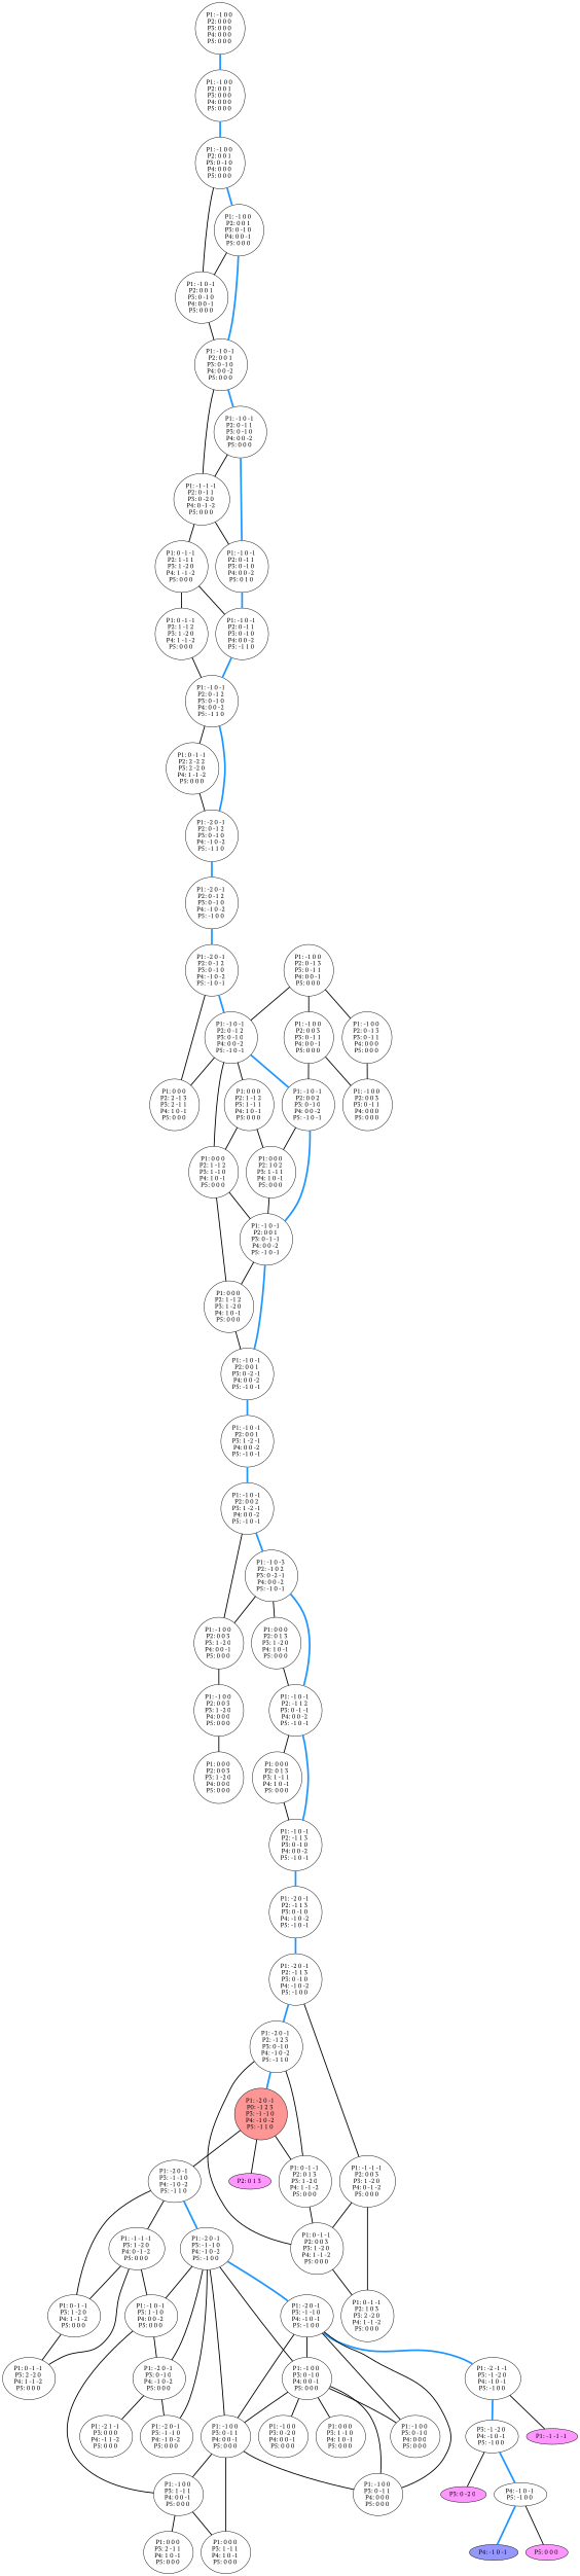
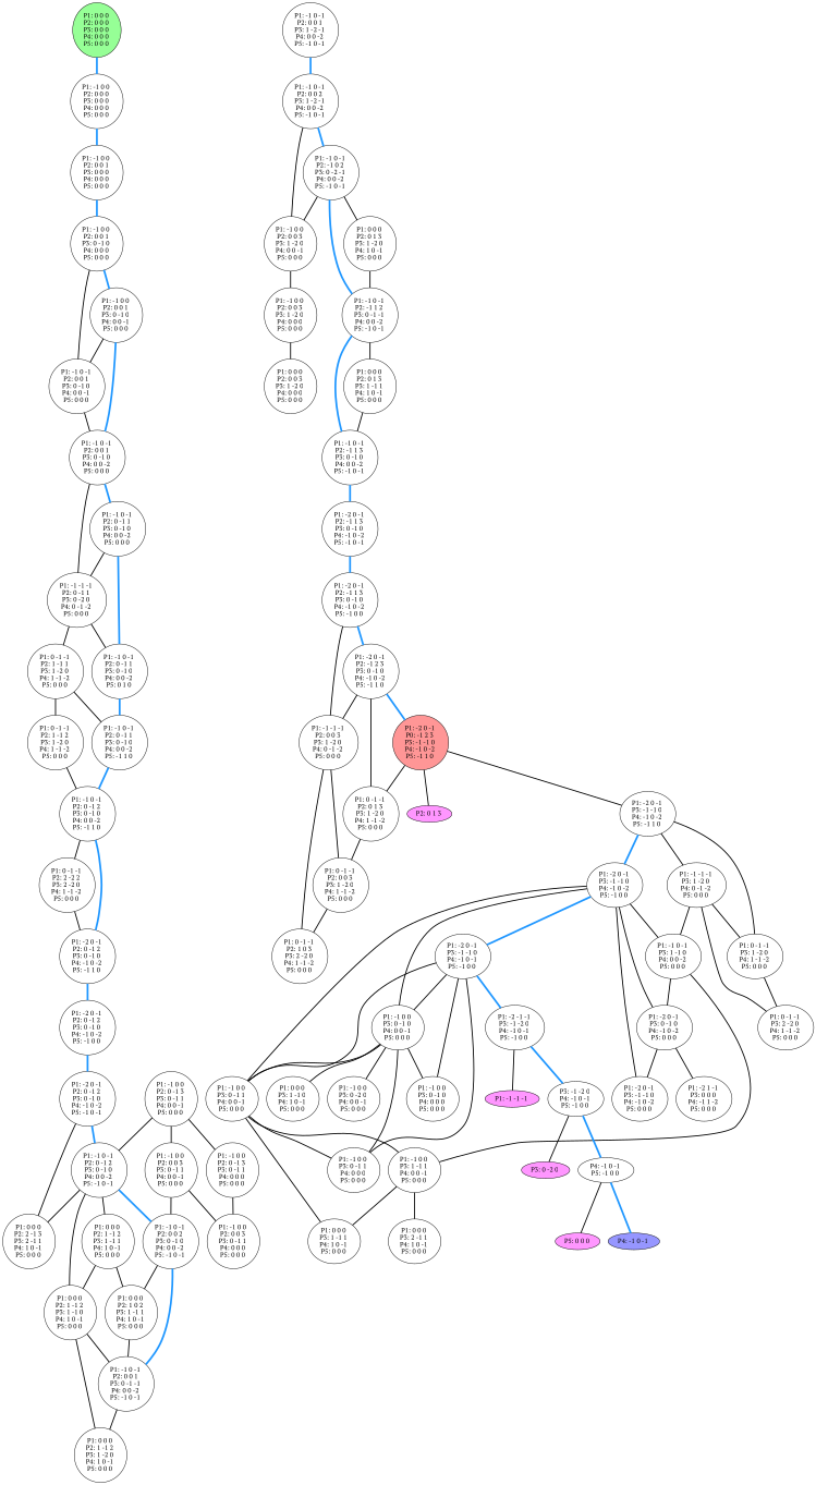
  graph {
    color=black
    fontname="PT Serif"
    node [fontname="PT Serif"]
    edge [color=black fontname="PT Serif" style=bold]
+   n1 [fillcolor="#96FF96" label="P1: 0 0 0 \nP2: 0 0 0 \nP3: 0 0 0 \nP4: 0 0 0 \nP5: 0 0 0 \n" style=filled]
    n2 [label="P1: -1 0 0 \nP2: 0 0 0 \nP3: 0 0 0 \nP4: 0 0 0 \nP5: 0 0 0 \n"]
    n3 [label="P1: -1 0 0 \nP2: 0 0 1 \nP3: 0 0 0 \nP4: 0 0 0 \nP5: 0 0 0 \n"]
    n4 [label="P1: -1 0 0 \nP2: 0 0 1 \nP3: 0 -1 0 \nP4: 0 0 0 \nP5: 0 0 0 \n"]
    n5 [label="P1: -1 0 0 \nP2: 0 0 1 \nP3: 0 -1 0 \nP4: 0 0 -1 \nP5: 0 0 0 \n"]
    n6 [label="P1: -1 0 -1 \nP2: 0 0 1 \nP3: 0 -1 0 \nP4: 0 0 -1 \nP5: 0 0 0 \n"]
    n7 [label="P1: -1 0 -1 \nP2: 0 0 1 \nP3: 0 -1 0 \nP4: 0 0 -2 \nP5: 0 0 0 \n"]
    n8 [label="P1: -1 0 -1 \nP2: 0 -1 1 \nP3: 0 -1 0 \nP4: 0 0 -2 \nP5: 0 0 0 \n"]
    n9 [label="P1: -1 -1 -1 \nP2: 0 -1 1 \nP3: 0 -2 0 \nP4: 0 -1 -2 \nP5: 0 0 0 \n"]
    n10 [label="P1: -1 0 -1 \nP2: 0 -1 1 \nP3: 0 -1 0 \nP4: 0 0 -2 \nP5: 0 1 0 \n"]
    n11 [label="P1: 0 -1 -1 \nP2: 1 -1 1 \nP3: 1 -2 0 \nP4: 1 -1 -2 \nP5: 0 0 0 \n"]
    n12 [label="P1: -1 0 -1 \nP2: 0 -1 1 \nP3: 0 -1 0 \nP4: 0 0 -2 \nP5: -1 1 0 \n"]
    n13 [label="P1: 0 -1 -1 \nP2: 1 -1 2 \nP3: 1 -2 0 \nP4: 1 -1 -2 \nP5: 0 0 0 \n"]
    n14 [label="P1: -1 0 -1 \nP2: 0 -1 2 \nP3: 0 -1 0 \nP4: 0 0 -2 \nP5: -1 1 0 \n"]
    n15 [label="P1: 0 -1 -1 \nP2: 2 -2 2 \nP3: 2 -2 0 \nP4: 1 -1 -2 \nP5: 0 0 0 \n"]
    n16 [label="P1: -2 0 -1 \nP2: 0 -1 2 \nP3: 0 -1 0 \nP4: -1 0 -2 \nP5: -1 1 0 \n"]
    n17 [label="P1: -2 0 -1 \nP2: 0 -1 2 \nP3: 0 -1 0 \nP4: -1 0 -2 \nP5: -1 0 0 \n"]
    n18 [label="P1: -2 0 -1 \nP2: 0 -1 2 \nP3: 0 -1 0 \nP4: -1 0 -2 \nP5: -1 0 -1 \n"]
    n19 [label="P1: -1 0 -1 \nP2: 0 -1 2 \nP3: 0 -1 0 \nP4: 0 0 -2 \nP5: -1 0 -1 \n"]
    n20 [label="P1: 0 0 0 \nP2: 2 -1 3 \nP3: 2 -1 1 \nP4: 1 0 -1 \nP5: 0 0 0 \n"]
    n21 [label="P1: -1 0 0 \nP2: 0 -1 3 \nP3: 0 -1 1 \nP4: 0 0 -1 \nP5: 0 0 0 \n"]
    n22 [label="P1: -1 0 0 \nP2: 0 0 3 \nP3: 0 -1 1 \nP4: 0 0 -1 \nP5: 0 0 0 \n"]
    n23 [label="P1: -1 0 0 \nP2: 0 -1 3 \nP3: 0 -1 1 \nP4: 0 0 0 \nP5: 0 0 0 \n"]
    n24 [label="P1: -1 0 -1 \nP2: 0 0 2 \nP3: 0 -1 0 \nP4: 0 0 -2 \nP5: -1 0 -1 \n"]
    n25 [label="P1: 0 0 0 \nP2: 1 -1 2 \nP3: 1 -1 1 \nP4: 1 0 -1 \nP5: 0 0 0 \n"]
    n26 [label="P1: 0 0 0 \nP2: 1 -1 2 \nP3: 1 -1 0 \nP4: 1 0 -1 \nP5: 0 0 0 \n"]
    n27 [label="P1: -1 0 0 \nP2: 0 0 3 \nP3: 0 -1 1 \nP4: 0 0 0 \nP5: 0 0 0 \n"]
    n28 [label="P1: 0 0 0 \nP2: 1 0 2 \nP3: 1 -1 1 \nP4: 1 0 -1 \nP5: 0 0 0 \n"]
    n29 [label="P1: -1 0 -1 \nP2: 0 0 1 \nP3: 0 -1 -1 \nP4: 0 0 -2 \nP5: -1 0 -1 \n"]
    n30 [label="P1: 0 0 0 \nP2: 1 -1 2 \nP3: 1 -2 0 \nP4: 1 0 -1 \nP5: 0 0 0 \n"]
-   n31 [label="P1: -1 0 -1 \nP2: 0 0 1 \nP3: 0 -2 -1 \nP4: 0 0 -2 \nP5: -1 0 -1 \n"]
    n32 [label="P1: -1 0 -1 \nP2: 0 0 1 \nP3: 1 -2 -1 \nP4: 0 0 -2 \nP5: -1 0 -1 \n"]
    n33 [label="P1: -1 0 -1 \nP2: 0 0 2 \nP3: 1 -2 -1 \nP4: 0 0 -2 \nP5: -1 0 -1 \n"]
-   n34 [label="P1: -1 0 -3 \nP2: -1 0 2 \nP3: 0 -2 -1 \nP4: 0 0 -2 \nP5: -1 0 -1 \n"]
+   n34 [label="P1: -1 0 -1 \nP2: -1 0 2 \nP3: 0 -2 -1 \nP4: 0 0 -2 \nP5: -1 0 -1 \n"]
    n35 [label="P1: -1 0 0 \nP2: 0 0 3 \nP3: 1 -2 0 \nP4: 0 0 -1 \nP5: 0 0 0 \n"]
    n36 [label="P1: 0 0 0 \nP2: 0 1 3 \nP3: 1 -2 0 \nP4: 1 0 -1 \nP5: 0 0 0 \n"]
    n37 [label="P1: -1 0 -1 \nP2: -1 1 2 \nP3: 0 -1 -1 \nP4: 0 0 -2 \nP5: -1 0 -1 \n"]
    n38 [label="P1: -1 0 0 \nP2: 0 0 3 \nP3: 1 -2 0 \nP4: 0 0 0 \nP5: 0 0 0 \n"]
    n39 [label="P1: 0 0 0 \nP2: 0 1 3 \nP3: 1 -1 1 \nP4: 1 0 -1 \nP5: 0 0 0 \n"]
    n40 [label="P1: -1 0 -1 \nP2: -1 1 3 \nP3: 0 -1 0 \nP4: 0 0 -2 \nP5: -1 0 -1 \n"]
    n41 [label="P1: 0 0 0 \nP2: 0 0 3 \nP3: 1 -2 0 \nP4: 0 0 0 \nP5: 0 0 0 \n"]
    n42 [label="P1: -2 0 -1 \nP2: -1 1 3 \nP3: 0 -1 0 \nP4: -1 0 -2 \nP5: -1 0 -1 \n"]
    n43 [label="P1: -2 0 -1 \nP2: -1 1 3 \nP3: 0 -1 0 \nP4: -1 0 -2 \nP5: -1 0 0 \n"]
    n44 [label="P1: -2 0 -1 \nP2: -1 2 3 \nP3: 0 -1 0 \nP4: -1 0 -2 \nP5: -1 1 0 \n"]
    n45 [label="P1: -1 -1 -1 \nP2: 0 0 3 \nP3: 1 -2 0 \nP4: 0 -1 -2 \nP5: 0 0 0 \n"]
    n46 [fillcolor="#FF9696" label="P1: -2 0 -1 \nP0: -1 2 3 \nP3: -1 -1 0 \nP4: -1 0 -2 \nP5: -1 1 0 \n" style=filled]
    n47 [label="P1: 0 -1 -1 \nP2: 0 1 3 \nP3: 1 -2 0 \nP4: 1 -1 -2 \nP5: 0 0 0 \n"]
    n48 [label="P1: 0 -1 -1 \nP2: 0 0 3 \nP3: 1 -2 0 \nP4: 1 -1 -2 \nP5: 0 0 0 \n"]
    n49 [label="P1: 0 -1 -1 \nP2: 1 0 3 \nP3: 2 -2 0 \nP4: 1 -1 -2 \nP5: 0 0 0 \n"]
    n50 [fillcolor="#FF96FF" label="P2: 0 1 3 \n" style=filled]
    n51 [label="P1: -2 0 -1 \nP3: -1 -1 0 \nP4: -1 0 -2 \nP5: -1 1 0 \n"]
    n52 [label="P1: -1 -1 -1 \nP3: 1 -2 0 \nP4: 0 -1 -2 \nP5: 0 0 0 \n"]
    n53 [label="P1: 0 -1 -1 \nP3: 1 -2 0 \nP4: 1 -1 -2 \nP5: 0 0 0 \n"]
    n54 [label="P1: -2 0 -1 \nP3: -1 -1 0 \nP4: -1 0 -2 \nP5: -1 0 0 \n"]
    n55 [label="P1: 0 -1 -1 \nP3: 2 -2 0 \nP4: 1 -1 -2 \nP5: 0 0 0 \n"]
    n56 [label="P1: -1 0 -1 \nP3: 1 -1 0 \nP4: 0 0 -2 \nP5: 0 0 0 \n"]
    n57 [label="P1: -2 0 -1 \nP3: -1 -1 0 \nP4: -1 0 -1 \nP5: -1 0 0 \n"]
    n58 [label="P1: -2 0 -1 \nP3: 0 -1 0 \nP4: -1 0 -2 \nP5: 0 0 0 \n"]
    n59 [label="P1: -1 0 0 \nP3: 0 -1 0 \nP4: 0 0 -1 \nP5: 0 0 0 \n"]
    n60 [label="P1: -2 0 -1 \nP3: -1 -1 0 \nP4: -1 0 -2 \nP5: 0 0 0 \n"]
    n61 [label="P1: -1 0 0 \nP3: 0 -1 1 \nP4: 0 0 -1 \nP5: 0 0 0 \n"]
    n62 [label="P1: -1 0 0 \nP3: 1 -1 1 \nP4: 0 0 -1 \nP5: 0 0 0 \n"]
    n63 [label="P1: -2 -1 -1 \nP3: -1 -2 0 \nP4: -1 0 -1 \nP5: -1 0 0 \n"]
    n64 [label="P1: -1 0 0 \nP3: 0 -1 0 \nP4: 0 0 0 \nP5: 0 0 0 \n"]
    n65 [label="P1: -1 0 0 \nP3: 0 -1 1 \nP4: 0 0 0 \nP5: 0 0 0 \n"]
    n66 [label="P1: -2 1 -1 \nP3: 0 0 0 \nP4: -1 1 -2 \nP5: 0 0 0 \n"]
    n67 [label="P1: -1 0 0 \nP3: 0 -2 0 \nP4: 0 0 -1 \nP5: 0 0 0 \n"]
    n68 [label="P1: 0 0 0 \nP3: 1 -1 0 \nP4: 1 0 -1 \nP5: 0 0 0 \n"]
    n69 [label="P1: 0 0 0 \nP3: 1 -1 1 \nP4: 1 0 -1 \nP5: 0 0 0 \n"]
    n70 [label="P1: 0 0 0 \nP3: 2 -1 1 \nP4: 1 0 -1 \nP5: 0 0 0 \n"]
    n71 [fillcolor="#FF96FF" label="P1: -1 -1 -1 \n" style=filled]
    n72 [label="P3: -1 -2 0 \nP4: -1 0 -1 \nP5: -1 0 0 \n"]
    n73 [fillcolor="#FF96FF" label="P3: 0 -2 0 \n" style=filled]
    n74 [label="P4: -1 0 -1 \nP5: -1 0 0 \n"]
    n75 [fillcolor="#9696FF" label="P4: -1 0 -1 \n" style=filled]
    n76 [fillcolor="#FF96FF" label="P5: 0 0 0 \n" style=filled]
+   n1 -- n2 [color="#1E96FF" penwidth=4.0]
    n2 -- n3 [color="#1E96FF" penwidth=4.0]
    n3 -- n4 [color="#1E96FF" penwidth=4.0]
    n4 -- n5 [color="#1E96FF" penwidth=4.0]
    n4 -- n6
    n5 -- n6
    n5 -- n7 [color="#1E96FF" penwidth=4.0]
    n6 -- n7
    n7 -- n8 [color="#1E96FF" penwidth=4.0]
    n7 -- n9
    n8 -- n9
    n8 -- n10 [color="#1E96FF" penwidth=4.0]
    n9 -- n10
    n9 -- n11
    n10 -- n12 [color="#1E96FF" penwidth=4.0]
    n11 -- n12
    n11 -- n13
    n12 -- n14 [color="#1E96FF" penwidth=4.0]
    n13 -- n14
    n14 -- n15
    n14 -- n16 [color="#1E96FF" penwidth=4.0]
    n15 -- n16
    n16 -- n17 [color="#1E96FF" penwidth=4.0]
    n17 -- n18 [color="#1E96FF" penwidth=4.0]
    n18 -- n19 [color="#1E96FF" penwidth=4.0]
    n18 -- n20
    n19 -- n20
    n19 -- n24 [color="#1E96FF" penwidth=4.0]
    n19 -- n25
    n19 -- n26
    n21 -- n19
    n21 -- n22
    n21 -- n23
    n22 -- n24
    n22 -- n27
    n23 -- n27
    n24 -- n28
    n24 -- n29 [color="#1E96FF" penwidth=4.0]
    n25 -- n26
    n25 -- n28
    n26 -- n29
    n26 -- n30
    n28 -- n29
    n29 -- n30
-   n29 -- n31 [color="#1E96FF" penwidth=4.0]
-   n30 -- n31
-   n31 -- n32 [color="#1E96FF" penwidth=4.0]
    n32 -- n33 [color="#1E96FF" penwidth=4.0]
    n33 -- n34 [color="#1E96FF" penwidth=4.0]
    n33 -- n35
    n34 -- n35
    n34 -- n36
    n34 -- n37 [color="#1E96FF" penwidth=4.0]
    n35 -- n38
    n36 -- n37
    n37 -- n39
    n37 -- n40 [color="#1E96FF" penwidth=4.0]
    n38 -- n41
    n39 -- n40
    n40 -- n42 [color="#1E96FF" penwidth=4.0]
    n42 -- n43 [color="#1E96FF" penwidth=4.0]
    n43 -- n44 [color="#1E96FF" penwidth=4.0]
    n43 -- n45
-   n44 -- n48
+   n44 -- n45
    n44 -- n46 [color="#1E96FF" penwidth=4.0]
    n44 -- n47
    n45 -- n48
    n45 -- n49
    n46 -- n47
    n46 -- n50
    n46 -- n51
    n47 -- n48
    n48 -- n49
    n51 -- n52
    n51 -- n53
    n51 -- n54 [color="#1E96FF" penwidth=4.0]
    n52 -- n53
    n52 -- n55
    n52 -- n56
    n53 -- n55
    n54 -- n56
    n54 -- n57 [color="#1E96FF" penwidth=4.0]
    n54 -- n58
    n54 -- n59
    n54 -- n60
    n54 -- n61
    n56 -- n58
    n56 -- n62
    n57 -- n59
    n57 -- n61
    n57 -- n63 [color="#1E96FF" penwidth=4.0]
    n57 -- n64
    n57 -- n65
    n58 -- n60
    n58 -- n66
    n59 -- n61
    n59 -- n64
    n59 -- n65
    n59 -- n67
    n59 -- n68
    n61 -- n62
    n61 -- n65
    n61 -- n69
    n62 -- n69
    n62 -- n70
    n63 -- n71
    n63 -- n72 [color="#1E96FF" penwidth=4.0]
    n72 -- n73
    n72 -- n74 [color="#1E96FF" penwidth=4.0]
    n74 -- n75 [color="#1E96FF" penwidth=4.0]
    n74 -- n76
  }
